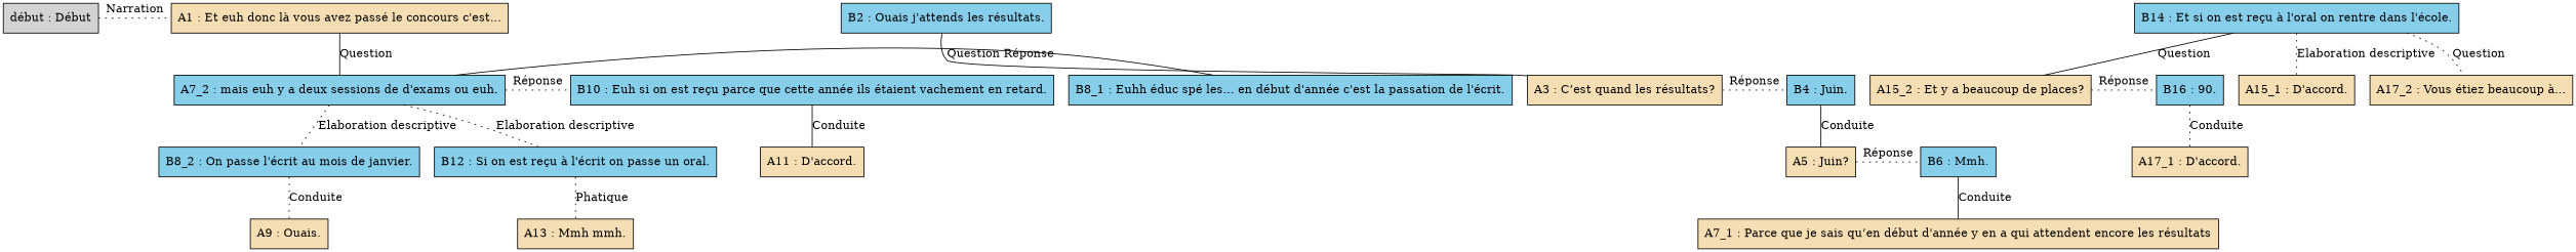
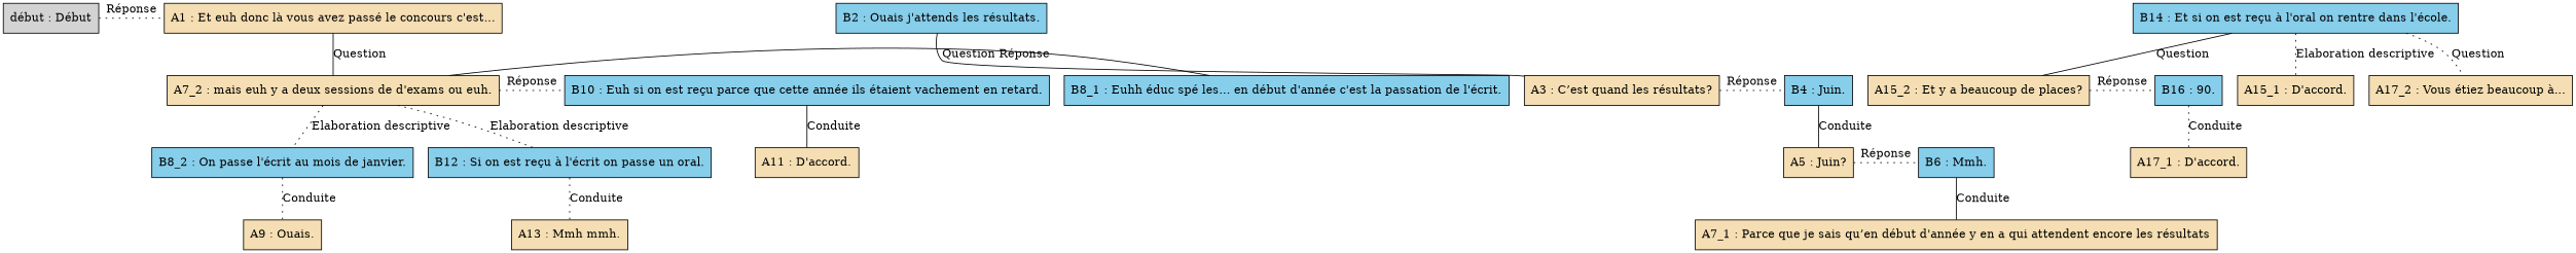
  digraph {
    node [shape=box style=filled fillcolor=wheat]
    edge [dir=none style=dotted]
    n1 [label="début : Début" fillcolor=""]
    n2 [label="A1 : Et euh donc là vous avez passé le concours c'est..."]
    n3 [label="A3 : C’est quand les résultats?"]
    n4 [fillcolor=skyblue label="B4 : Juin."]
    n5 [label="A5 : Juin?"]
    n6 [fillcolor=skyblue label="B6 : Mmh."]
-   n7 [fillcolor=skyblue label="A7_2 : mais euh y a deux sessions de d'exams ou euh."]
+   n7 [label="A7_2 : mais euh y a deux sessions de d'exams ou euh."]
    n8 [fillcolor=skyblue label="B8_1 : Euhh éduc spé les... en début d'année c'est la passation de l'écrit."]
    n9 [fillcolor=skyblue label="B10 : Euh si on est reçu parce que cette année ils étaient vachement en retard."]
    n10 [label="A15_2 : Et y a beaucoup de places?"]
    n11 [fillcolor=skyblue label="B16 : 90."]
    n12 [label="A7_1 : Parce que je sais qu’en début d'année y en a qui attendent encore les résultats"]
    n13 [fillcolor=skyblue label="B8_2 : On passe l'écrit au mois de janvier."]
    n14 [fillcolor=skyblue label="B12 : Si on est reçu à l'écrit on passe un oral."]
    n15 [label="A11 : D'accord."]
    n16 [label="A17_1 : D'accord."]
    n17 [fillcolor=skyblue label="B2 : Ouais j'attends les résultats."]
    n18 [label="A9 : Ouais."]
    n19 [label="A13 : Mmh mmh."]
    n20 [fillcolor=skyblue label="B14 : Et si on est reçu à l'oral on rentre dans l'école."]
    n21 [label="A15_1 : D'accord."]
    n22 [label="A17_2 : Vous étiez beaucoup à..."]
    subgraph sub_1 {
      rank=same
      n1
      n2
    }
    subgraph sub_2 {
      rank=same
      n3
      n4
    }
    subgraph sub_3 {
      rank=same
      n5
      n6
    }
    subgraph sub_4 {
      rank=same
      n7
      n8
    }
    subgraph sub_5 {
      rank=same
      n7
      n9
    }
    subgraph sub_6 {
      rank=same
      n10
      n11
    }
-   n1 -> n2 [label=Narration]
+   n1 -> n2 [label="Réponse"]
    n2 -> n7 [label=Question style=solid]
    n3 -> n4 [label="Réponse"]
    n4 -> n5 [label=Conduite style=solid]
    n5 -> n6 [label="Réponse"]
    n6 -> n12 [label=Conduite style=solid]
    n7 -> n8 [label="Réponse" style=solid]
    n7 -> n9 [label="Réponse"]
    n7 -> n13 [label="Elaboration descriptive"]
    n7 -> n14 [label="Elaboration descriptive"]
    n9 -> n15 [label=Conduite style=solid]
    n10 -> n11 [label="Réponse"]
    n11 -> n16 [label=Conduite]
    n13 -> n18 [label=Conduite]
-   n14 -> n19 [label=Phatique]
+   n14 -> n19 [label=Conduite]
    n17 -> n3 [label=Question style=solid]
    n20 -> n10 [label=Question style=solid]
    n20 -> n21 [label="Elaboration descriptive"]
    n20 -> n22 [label=Question]
  }
